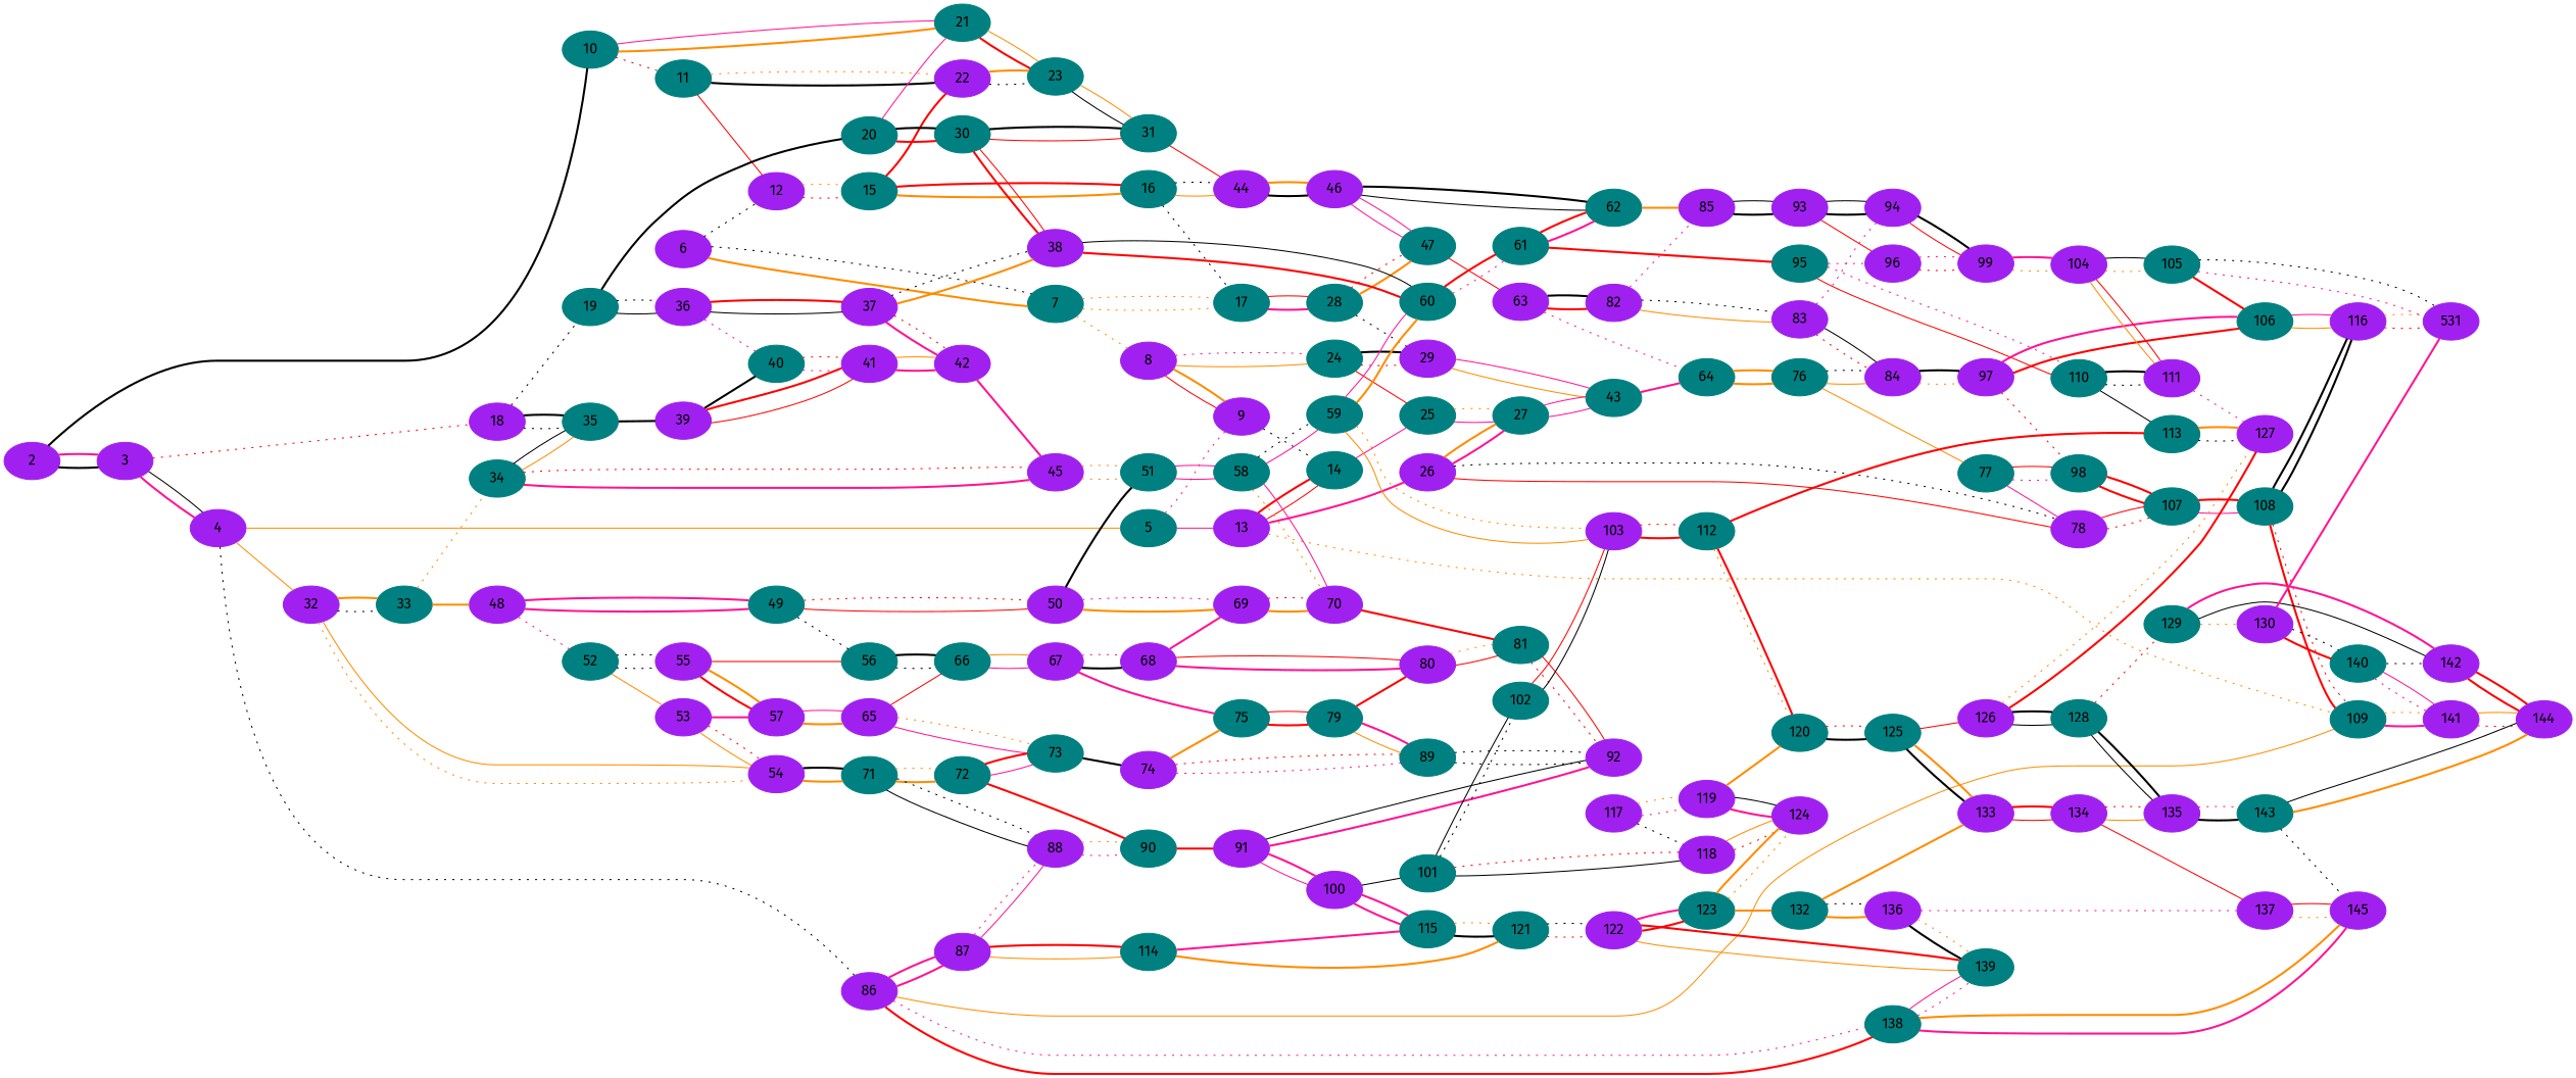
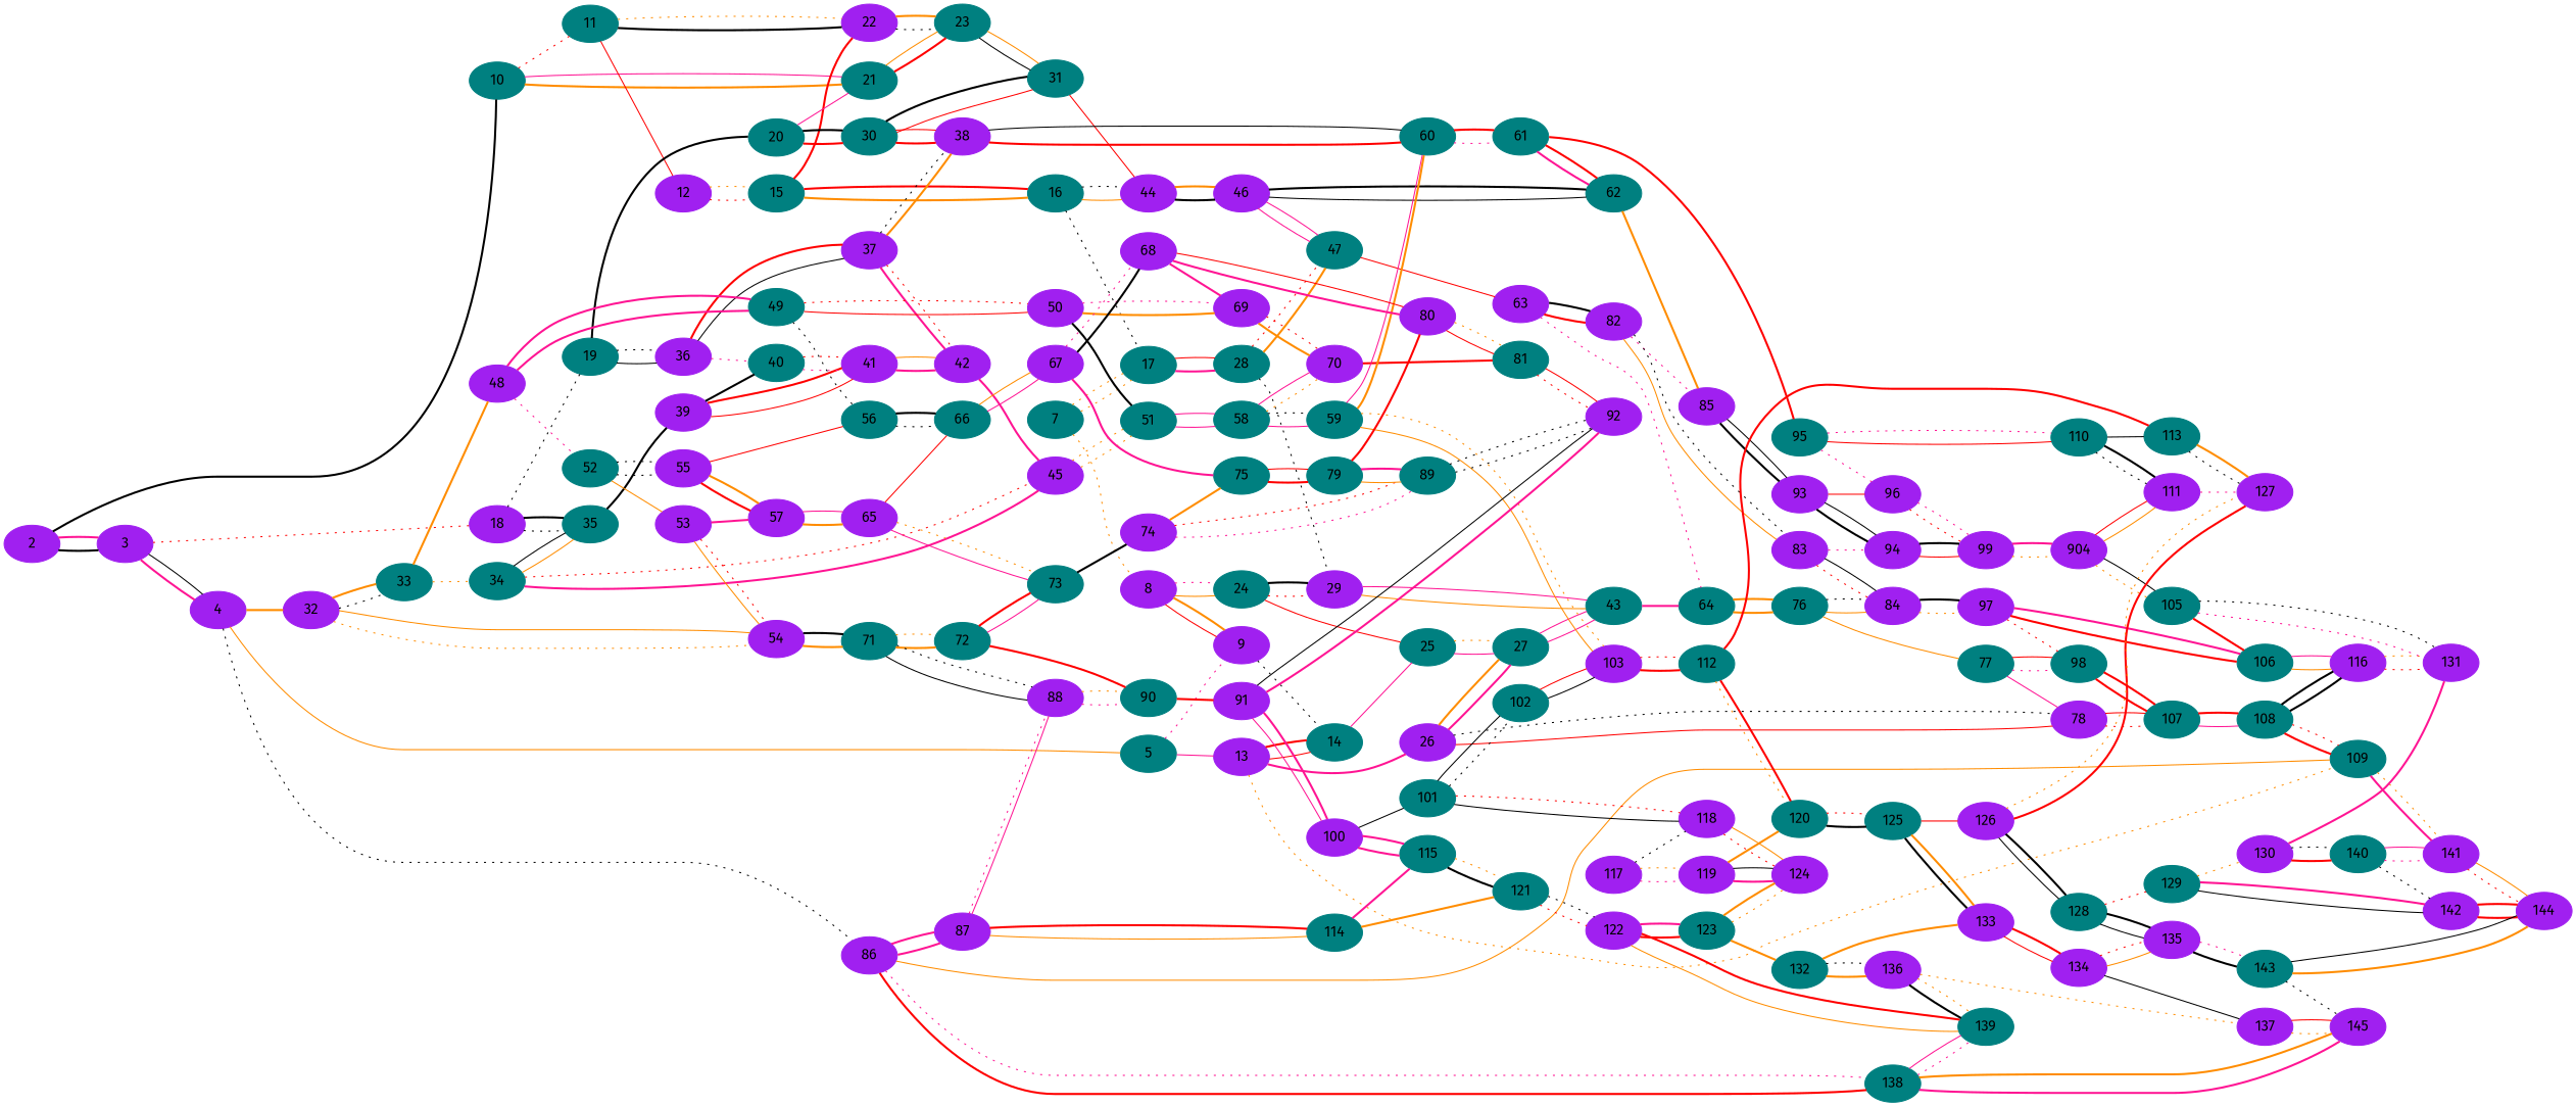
  graph {
    fontname="Fira Sans"
    rankdir=LR
    node [color=purple fontname="Fira Sans" style=filled]
    edge [color=red fontname="Fira Sans" style=bold]
    2
    3
    10 [color=teal]
    7 [color=teal]
-   6
    12
    4
    18
    11 [color=teal]
    21 [color=teal]
    5 [color=teal]
    32
    86
    19 [color=teal]
    35 [color=teal]
    9
    13
    33 [color=teal]
    54
    109 [color=teal]
    87
    138 [color=teal]
    14 [color=teal]
    26
    8
    17 [color=teal]
    15 [color=teal]
    24 [color=teal]
    28 [color=teal]
    25 [color=teal]
    29
    22
    23 [color=teal]
    16 [color=teal]
    27 [color=teal]
    78
    141
    44
    46
    47 [color=teal]
    20 [color=teal]
    36
    39
    30 [color=teal]
    37
    40 [color=teal]
    31 [color=teal]
    38
    43 [color=teal]
    107 [color=teal]
    64 [color=teal]
    63
    60 [color=teal]
    34 [color=teal]
    48
    71 [color=teal]
    45
    49 [color=teal]
    52 [color=teal]
    51 [color=teal]
    41
    42
    61 [color=teal]
    76 [color=teal]
    62 [color=teal]
    58 [color=teal]
    85
    82
    50
    56 [color=teal]
    53
    55
    69
    66 [color=teal]
    70
    59 [color=teal]
    57
    65
    72 [color=teal]
    88
    67
    73 [color=teal]
    103
    81 [color=teal]
    112 [color=teal]
    95 [color=teal]
    96
    110 [color=teal]
    93
    83
    77 [color=teal]
    84
    74
    68
    75 [color=teal]
    80
    79 [color=teal]
    92
    90 [color=teal]
    91
    89 [color=teal]
    98 [color=teal]
    97
    108 [color=teal]
    94
    99
    106 [color=teal]
    114 [color=teal]
    139 [color=teal]
    145
    115 [color=teal]
    121 [color=teal]
    100
    101 [color=teal]
-   104
+   104 [label=904]
    111
    113 [color=teal]
    116
    105 [color=teal]
    102 [color=teal]
    118
    124
    120 [color=teal]
-   131 [label=531]
+   131
    127
    144
    125 [color=teal]
    122
    117
    119
    126
    133
    123 [color=teal]
    132 [color=teal]
    136
    128 [color=teal]
    134
    129 [color=teal]
    135
    130
    142
    143 [color=teal]
    140 [color=teal]
    137
    2 -- 3 [color=black]
    2 -- 3 [color=deeppink]
    2 -- 10 [color=black]
    3 -- 4 [color=deeppink]
    3 -- 4 [color=black style=solid]
    3 -- 18 [style=dotted]
    10 -- 11 [style=dotted]
    10 -- 21 [color=darkorange]
    10 -- 21 [color=deeppink style=solid]
    7 -- 8 [color=darkorange style=dotted]
    7 -- 17 [color=darkorange style=dotted]
    7 -- 17 [color=darkorange style=dotted]
-   6 -- 7 [color=darkorange]
-   6 -- 7 [color=black style=dotted]
-   6 -- 12 [color=black style=dotted]
    12 -- 15 [style=dotted]
    12 -- 15 [color=darkorange style=dotted]
    4 -- 5 [color=darkorange style=solid]
-   4 -- 32 [color=darkorange style=solid]
+   4 -- 32 [color=darkorange]
    4 -- 86 [color=black style=dotted]
    18 -- 19 [color=black style=dotted]
    18 -- 35 [color=black style=dotted]
    18 -- 35 [color=black]
    11 -- 12 [style=solid]
    11 -- 22 [color=black]
    11 -- 22 [color=darkorange style=dotted]
    21 -- 23
    21 -- 23 [color=darkorange style=solid]
    5 -- 9 [color=deeppink style=dotted]
    5 -- 13 [color=deeppink style=solid]
    32 -- 33 [color=black style=dotted]
    32 -- 33 [color=darkorange]
    32 -- 54 [color=darkorange style=dotted]
    32 -- 54 [color=darkorange style=solid]
    86 -- 109 [color=darkorange style=solid]
    86 -- 87 [color=deeppink]
    86 -- 87 [color=deeppink]
    86 -- 138
    86 -- 138 [color=deeppink style=dotted]
    19 -- 20 [color=black]
    19 -- 36 [color=black style=solid]
    19 -- 36 [color=black style=dotted]
    35 -- 39 [color=black]
    9 -- 14 [color=black style=dotted]
    13 -- 109 [color=darkorange style=dotted]
    13 -- 14 [style=solid]
    13 -- 14
    13 -- 26 [color=deeppink]
    33 -- 34 [color=darkorange style=dotted]
    33 -- 48 [color=darkorange]
    54 -- 71 [color=darkorange]
    54 -- 71 [color=black]
    109 -- 141 [color=deeppink]
    109 -- 141 [color=darkorange style=dotted]
    87 -- 88 [color=deeppink style=solid]
    87 -- 88 [color=deeppink style=dotted]
    87 -- 114 [color=darkorange style=solid]
    87 -- 114
    138 -- 139 [color=deeppink style=dotted]
    138 -- 139 [color=deeppink style=solid]
    138 -- 145 [color=deeppink]
    138 -- 145 [color=darkorange]
    14 -- 25 [color=deeppink style=solid]
    26 -- 27 [color=deeppink]
    26 -- 27 [color=darkorange]
    26 -- 78 [style=solid]
    26 -- 78 [color=black style=dotted]
    8 -- 9 [style=solid]
    8 -- 9 [color=darkorange]
    8 -- 24 [color=darkorange style=solid]
    8 -- 24 [color=deeppink style=dotted]
    17 -- 28 [color=deeppink]
    17 -- 28 [style=solid]
    15 -- 22
    15 -- 16 [color=darkorange]
    15 -- 16
    24 -- 25 [style=solid]
    24 -- 29 [style=dotted]
    24 -- 29 [color=black]
    28 -- 29 [color=black style=dotted]
    28 -- 47 [color=darkorange]
    28 -- 47 [style=dotted]
    25 -- 27 [color=deeppink style=solid]
    25 -- 27 [color=darkorange style=dotted]
    29 -- 43 [color=darkorange style=solid]
    29 -- 43 [color=deeppink style=solid]
    22 -- 23 [color=black style=dotted]
    22 -- 23 [color=darkorange]
    23 -- 31 [color=black style=solid]
    23 -- 31 [color=darkorange style=solid]
    16 -- 17 [color=black style=dotted]
    16 -- 44 [color=darkorange style=solid]
    16 -- 44 [color=black style=dotted]
    27 -- 43 [color=deeppink style=solid]
    27 -- 43 [color=deeppink style=solid]
    78 -- 107 [style=dotted]
    78 -- 107 [style=solid]
    141 -- 144 [style=dotted]
    141 -- 144 [color=darkorange style=solid]
    44 -- 46 [color=black]
    44 -- 46 [color=darkorange]
    46 -- 47 [color=deeppink style=solid]
    46 -- 47 [color=deeppink style=solid]
    46 -- 62 [color=black style=solid]
    46 -- 62 [color=black]
    47 -- 63 [style=solid]
    20 -- 21 [color=deeppink style=solid]
    20 -- 30
    20 -- 30 [color=black]
    36 -- 37 [color=black style=solid]
    36 -- 37
    36 -- 40 [color=deeppink style=dotted]
    39 -- 40 [color=black]
    39 -- 41 [style=solid]
    39 -- 41
    30 -- 31 [style=solid]
    30 -- 31 [color=black]
    30 -- 38
    30 -- 38 [style=solid]
    37 -- 38 [color=darkorange]
    37 -- 38 [color=black style=dotted]
    37 -- 42 [color=deeppink]
    37 -- 42 [style=dotted]
    40 -- 41 [color=deeppink style=dotted]
    40 -- 41 [style=dotted]
    31 -- 44 [style=solid]
    38 -- 60
    38 -- 60 [color=black style=solid]
    43 -- 64 [color=deeppink]
    107 -- 108 [color=deeppink style=solid]
    107 -- 108
    64 -- 76 [color=darkorange]
    64 -- 76 [color=darkorange]
    63 -- 64 [color=deeppink style=dotted]
    63 -- 82
    63 -- 82 [color=black]
    60 -- 61 [color=deeppink style=dotted]
    60 -- 61
    34 -- 35 [color=darkorange style=solid]
    34 -- 35 [color=black style=solid]
    34 -- 45 [color=deeppink]
    34 -- 45 [style=dotted]
    48 -- 49 [color=deeppink]
    48 -- 49 [color=deeppink]
    48 -- 52 [color=deeppink style=dotted]
    71 -- 72 [color=darkorange]
    71 -- 72 [color=darkorange style=dotted]
    71 -- 88 [color=black style=solid]
    71 -- 88 [color=black style=dotted]
    45 -- 51 [color=darkorange style=dotted]
    45 -- 51 [color=darkorange style=dotted]
    49 -- 50 [style=solid]
    49 -- 50 [style=dotted]
    49 -- 56 [color=black style=dotted]
    52 -- 53 [color=darkorange style=solid]
    52 -- 55 [color=black style=dotted]
    52 -- 55 [color=black style=dotted]
    51 -- 58 [color=deeppink style=solid]
    51 -- 58 [color=deeppink style=solid]
    41 -- 42 [color=deeppink]
    41 -- 42 [color=darkorange style=solid]
    42 -- 45 [color=deeppink]
    61 -- 62 [color=deeppink]
    61 -- 62
    61 -- 95
    76 -- 77 [color=darkorange style=solid]
    76 -- 84 [color=darkorange style=solid]
    76 -- 84 [color=black style=dotted]
    62 -- 85 [color=darkorange]
    58 -- 70 [color=darkorange style=dotted]
    58 -- 70 [color=deeppink style=solid]
    58 -- 59 [color=deeppink style=solid]
    58 -- 59 [color=black style=dotted]
    85 -- 93 [color=black]
    85 -- 93 [color=black style=solid]
    82 -- 85 [color=deeppink style=dotted]
    82 -- 83 [color=darkorange style=solid]
    82 -- 83 [color=black style=dotted]
    50 -- 51 [color=black]
    50 -- 69 [color=darkorange]
    50 -- 69 [color=deeppink style=dotted]
    56 -- 66 [color=black style=dotted]
    56 -- 66 [color=black]
    53 -- 54 [color=darkorange style=solid]
    53 -- 54 [style=dotted]
    53 -- 57 [color=deeppink]
    55 -- 56 [style=solid]
    55 -- 57
    55 -- 57 [color=darkorange]
    69 -- 70 [color=darkorange]
    69 -- 70 [style=dotted]
    66 -- 67 [color=deeppink style=solid]
    66 -- 67 [color=darkorange style=solid]
    70 -- 81
    59 -- 60 [color=darkorange]
    59 -- 60 [color=deeppink style=solid]
    59 -- 103 [color=darkorange style=solid]
    59 -- 103 [color=darkorange style=dotted]
    57 -- 65 [color=darkorange]
    57 -- 65 [color=deeppink style=solid]
    65 -- 66 [style=solid]
    65 -- 73 [color=deeppink style=solid]
    65 -- 73 [color=darkorange style=dotted]
    72 -- 73 [color=deeppink style=solid]
    72 -- 73
    72 -- 90
    88 -- 90 [color=deeppink style=dotted]
    88 -- 90 [color=darkorange style=dotted]
    67 -- 68 [color=black]
    67 -- 68 [color=deeppink style=dotted]
    67 -- 75 [color=deeppink]
    73 -- 74 [color=black]
    103 -- 112
    103 -- 112 [style=dotted]
    81 -- 92 [style=dotted]
    81 -- 92 [style=solid]
    112 -- 113
    112 -- 120 [color=darkorange style=dotted]
    112 -- 120
    95 -- 96 [color=deeppink style=dotted]
    95 -- 110 [style=solid]
    95 -- 110 [color=deeppink style=dotted]
    96 -- 99 [style=dotted]
    96 -- 99 [color=deeppink style=dotted]
    110 -- 111 [color=black style=dotted]
    110 -- 111 [color=black]
    110 -- 113 [color=black style=solid]
    93 -- 96 [style=solid]
    93 -- 94 [color=black]
    93 -- 94 [color=black style=solid]
    83 -- 84 [style=dotted]
    83 -- 84 [color=black style=solid]
    83 -- 94 [color=deeppink style=dotted]
    77 -- 78 [color=deeppink style=solid]
    77 -- 98 [color=deeppink style=dotted]
    77 -- 98 [style=solid]
    84 -- 97 [color=darkorange style=dotted]
    84 -- 97 [color=black]
    74 -- 75 [color=darkorange]
    74 -- 89 [color=deeppink style=dotted]
    74 -- 89 [style=dotted]
    68 -- 69 [color=deeppink]
    68 -- 80 [color=deeppink]
    68 -- 80 [style=solid]
    75 -- 79
    75 -- 79 [style=solid]
    80 -- 81 [style=solid]
    80 -- 81 [color=darkorange style=dotted]
    79 -- 80
    79 -- 89 [color=darkorange style=solid]
    79 -- 89 [color=deeppink]
    90 -- 91
    91 -- 92 [color=deeppink]
    91 -- 92 [color=black style=solid]
    91 -- 100 [color=deeppink style=solid]
    91 -- 100 [color=deeppink]
    89 -- 92 [color=black style=dotted]
    89 -- 92 [color=black style=dotted]
    98 -- 107
    98 -- 107
    97 -- 98 [style=dotted]
    97 -- 106
    97 -- 106 [color=deeppink]
    108 -- 109
    108 -- 109 [style=dotted]
    108 -- 116 [color=black]
    108 -- 116 [color=black]
    94 -- 99 [style=solid]
    94 -- 99 [color=black]
    99 -- 104 [color=darkorange style=dotted]
    99 -- 104 [color=deeppink]
    106 -- 116 [color=darkorange style=solid]
    106 -- 116 [color=deeppink style=solid]
    114 -- 115 [color=deeppink]
    114 -- 121 [color=darkorange]
    115 -- 121 [color=black]
    115 -- 121 [color=darkorange style=dotted]
    121 -- 122 [style=dotted]
    121 -- 122 [color=black style=dotted]
    100 -- 115 [color=deeppink]
    100 -- 115 [color=deeppink]
    100 -- 101 [color=black style=solid]
    101 -- 102 [color=black style=dotted]
    101 -- 102 [color=black style=solid]
    101 -- 118 [color=black style=solid]
    101 -- 118 [style=dotted]
    104 -- 111 [color=darkorange style=solid]
    104 -- 111 [style=solid]
    104 -- 105 [color=darkorange style=dotted]
    104 -- 105 [color=black style=solid]
    111 -- 127 [color=deeppink style=dotted]
    113 -- 127 [color=black style=dotted]
    113 -- 127 [color=darkorange]
    116 -- 131 [style=dotted]
    116 -- 131 [color=darkorange style=dotted]
    105 -- 106
    105 -- 131 [color=deeppink style=dotted]
    105 -- 131 [color=black style=dotted]
    102 -- 103 [color=black style=solid]
    102 -- 103 [style=solid]
    118 -- 124 [style=dotted]
    118 -- 124 [color=darkorange style=solid]
    120 -- 125 [color=black]
    120 -- 125 [style=dotted]
    125 -- 126 [style=solid]
    125 -- 133 [color=black]
    125 -- 133 [color=darkorange]
    122 -- 139 [color=darkorange style=solid]
    122 -- 139
    122 -- 123
    122 -- 123 [color=deeppink]
    117 -- 118 [color=black style=dotted]
    117 -- 119 [color=deeppink style=dotted]
    117 -- 119 [color=darkorange style=dotted]
    119 -- 124 [color=deeppink]
    119 -- 124 [color=black style=solid]
    119 -- 120 [color=darkorange]
    126 -- 127
    126 -- 127 [color=darkorange style=dotted]
    126 -- 128 [color=black style=solid]
    126 -- 128 [color=black]
    133 -- 134 [style=solid]
    133 -- 134
    123 -- 124 [color=darkorange style=dotted]
    123 -- 124 [color=darkorange]
    123 -- 132 [color=darkorange]
    132 -- 133 [color=darkorange]
    132 -- 136 [color=darkorange]
    132 -- 136 [color=black style=dotted]
    136 -- 139 [color=black]
    136 -- 139 [color=darkorange style=dotted]
-   136 -- 137 [color=deeppink style=dotted]
+   136 -- 137 [color=darkorange style=dotted]
    128 -- 129 [style=dotted]
    128 -- 135 [color=black style=solid]
    128 -- 135 [color=black]
    134 -- 135 [color=darkorange style=solid]
    134 -- 135 [style=dotted]
-   134 -- 137 [style=solid]
+   134 -- 137 [color=black style=solid]
    129 -- 130 [color=darkorange style=dotted]
    129 -- 142 [color=black style=solid]
    129 -- 142 [color=deeppink]
    135 -- 143 [color=black]
    135 -- 143 [color=deeppink style=dotted]
    130 -- 131 [color=deeppink]
    130 -- 140
    130 -- 140 [color=black style=dotted]
    142 -- 144
    142 -- 144
    143 -- 145 [color=black style=dotted]
    143 -- 144 [color=darkorange]
    143 -- 144 [color=black style=solid]
    140 -- 141 [color=deeppink style=dotted]
    140 -- 141 [color=deeppink style=solid]
    140 -- 142 [color=black style=dotted]
    137 -- 145 [color=darkorange style=dotted]
    137 -- 145 [style=solid]
  }
